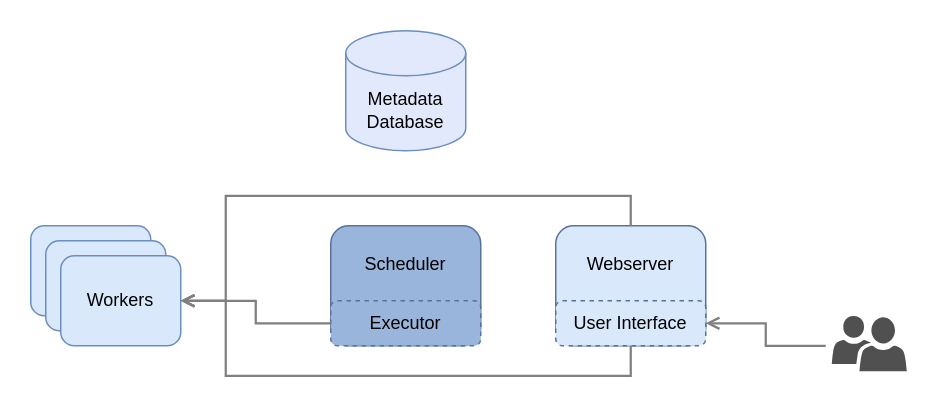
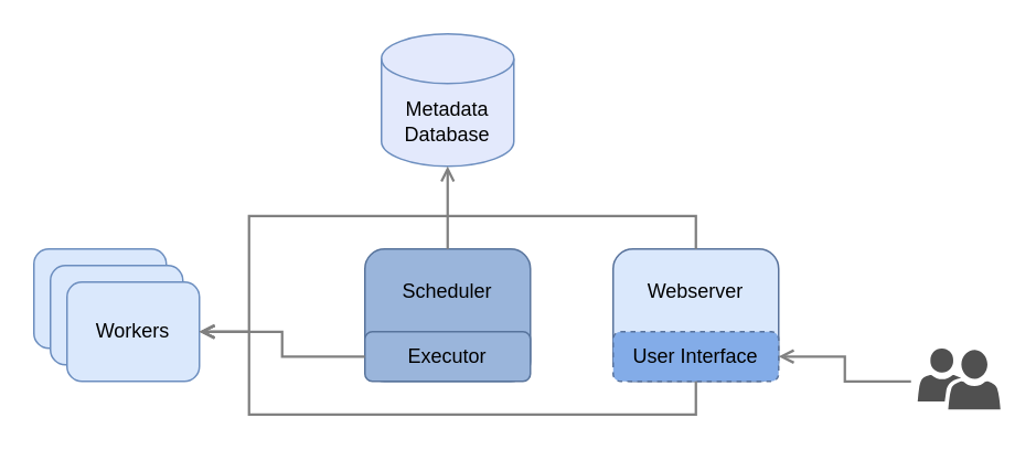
  <mxCell id="0" />
  <mxCell id="1" parent="0" />
  <mxCell id="2" value="Scheduler&lt;br&gt;&lt;br&gt;&lt;br&gt;" style="rounded=1;whiteSpace=wrap;html=1;fillColor=#9ab5db;strokeColor=#58749C;gradientColor=none;" parent="1" vertex="1"><mxGeometry x="220" y="150" width="100" height="80" as="geometry" /></mxCell>
  <mxCell id="3" value="Workers" style="rounded=1;whiteSpace=wrap;html=1;fillColor=#DAE8FC;strokeColor=#6c8ebf;" parent="1" vertex="1"><mxGeometry x="20" y="150" width="80" height="60" as="geometry" /></mxCell>
  <mxCell id="4" value="Metadata&lt;br&gt;Database" style="shape=cylinder3;whiteSpace=wrap;html=1;boundedLbl=1;backgroundOutline=1;size=15;fillColor=#e3e9fc;strokeColor=#6c8ebf;" vertex="1" parent="1"><mxGeometry x="230" y="20" width="80" height="80" as="geometry" /></mxCell>
  <mxCell id="5" value="Workers" style="rounded=1;whiteSpace=wrap;html=1;fillColor=#DAE8FC;strokeColor=#6c8ebf;" vertex="1" parent="1"><mxGeometry x="30" y="160" width="80" height="60" as="geometry" /></mxCell>
  <mxCell id="6" value="Workers" style="rounded=1;whiteSpace=wrap;html=1;fillColor=#DAE8FC;strokeColor=#6c8ebf;" vertex="1" parent="1"><mxGeometry x="40" y="170" width="80" height="60" as="geometry" /></mxCell>
- <mxCell id="7" value="Executor" style="rounded=1;whiteSpace=wrap;html=1;fillColor=#9ab5db;strokeColor=#58749C;gradientColor=none;dashed=1;" vertex="1" parent="1"><mxGeometry x="220" y="200" width="100" height="30" as="geometry" /></mxCell>
+ <mxCell id="7" value="Executor" style="rounded=1;whiteSpace=wrap;html=1;fillColor=#9ab5db;strokeColor=#58749C;gradientColor=none;dashed=0;" vertex="1" parent="1"><mxGeometry x="220" y="200" width="100" height="30" as="geometry" /></mxCell>
  <mxCell id="8" style="edgeStyle=orthogonalEdgeStyle;rounded=0;orthogonalLoop=1;jettySize=auto;html=1;startArrow=none;startFill=0;endArrow=open;endFill=0;strokeColor=#808080;strokeWidth=1.5;entryX=1;entryY=0.5;entryDx=0;entryDy=0;exitX=0;exitY=0.5;exitDx=0;exitDy=0;" edge="1" parent="1" source="7" target="6"><mxGeometry relative="1" as="geometry"><Array as="points"><mxPoint x="170" y="215" /><mxPoint x="170" y="200" /></Array><mxPoint x="140" y="250" as="sourcePoint" /><mxPoint x="475" y="30" as="targetPoint" /></mxGeometry></mxCell>
+ <mxCell id="9" style="edgeStyle=orthogonalEdgeStyle;rounded=0;orthogonalLoop=1;jettySize=auto;html=1;startArrow=none;startFill=0;endArrow=open;endFill=0;strokeColor=#808080;strokeWidth=1.5;entryX=0.5;entryY=1;entryDx=0;entryDy=0;exitX=0.5;exitY=0;exitDx=0;exitDy=0;entryPerimeter=0;" edge="1" parent="1" source="2" target="4"><mxGeometry relative="1" as="geometry"><Array as="points"><mxPoint x="270" y="130" /><mxPoint x="270" y="130" /></Array><mxPoint x="280" y="240" as="sourcePoint" /><mxPoint x="280" y="320" as="targetPoint" /></mxGeometry></mxCell>
  <mxCell id="10" value="Webserver&lt;br&gt;&lt;br&gt;&lt;br&gt;" style="rounded=1;whiteSpace=wrap;html=1;fillColor=#dae8fc;strokeColor=#59739c;" parent="1" vertex="1"><mxGeometry x="370" y="150" width="100" height="80" as="geometry" /></mxCell>
- <mxCell id="11" value="User Interface" style="rounded=1;whiteSpace=wrap;html=1;fillColor=#dae8fc;strokeColor=#59739c;dashed=1;" vertex="1" parent="1"><mxGeometry x="370" y="200" width="100" height="30" as="geometry" /></mxCell>
+ <mxCell id="11" value="User Interface" style="rounded=1;whiteSpace=wrap;html=1;fillColor=#83ACE8;strokeColor=#59739c;dashed=1;" vertex="1" parent="1"><mxGeometry x="370" y="200" width="100" height="30" as="geometry" /></mxCell>
  <mxCell id="12" style="edgeStyle=orthogonalEdgeStyle;rounded=0;orthogonalLoop=1;jettySize=auto;html=1;startArrow=none;startFill=0;endArrow=open;endFill=0;strokeColor=#808080;strokeWidth=1.5;exitX=0.5;exitY=0;exitDx=0;exitDy=0;entryX=1;entryY=0.5;entryDx=0;entryDy=0;" edge="1" parent="1" source="10" target="6"><mxGeometry relative="1" as="geometry"><Array as="points"><mxPoint x="420" y="130" /><mxPoint x="150" y="130" /><mxPoint x="150" y="200" /></Array><mxPoint x="280" y="160" as="sourcePoint" /><mxPoint x="150" y="130" as="targetPoint" /></mxGeometry></mxCell>
  <mxCell id="13" style="edgeStyle=orthogonalEdgeStyle;rounded=0;orthogonalLoop=1;jettySize=auto;html=1;startArrow=none;startFill=0;endArrow=open;endFill=0;strokeColor=#808080;strokeWidth=1.5;" edge="1" parent="1"><mxGeometry relative="1" as="geometry"><Array as="points"><mxPoint x="420" y="230" /><mxPoint x="420" y="250" /><mxPoint x="150" y="250" /><mxPoint x="150" y="200" /></Array><mxPoint x="420" y="230" as="sourcePoint" /><mxPoint x="120" y="200" as="targetPoint" /></mxGeometry></mxCell>
  <mxCell id="14" value="" style="sketch=0;pointerEvents=1;shadow=0;dashed=0;html=1;strokeColor=none;labelPosition=center;verticalLabelPosition=bottom;verticalAlign=top;align=center;fillColor=#505050;shape=mxgraph.mscae.intune.user_group" vertex="1" parent="1"><mxGeometry x="554" y="210" width="50" height="37" as="geometry" /></mxCell>
  <mxCell id="15" style="edgeStyle=orthogonalEdgeStyle;rounded=0;orthogonalLoop=1;jettySize=auto;html=1;startArrow=none;startFill=0;endArrow=open;endFill=0;strokeColor=#808080;strokeWidth=1.5;entryX=1;entryY=0.5;entryDx=0;entryDy=0;" edge="1" parent="1" target="11"><mxGeometry relative="1" as="geometry"><Array as="points"><mxPoint x="510" y="230" /><mxPoint x="510" y="215" /></Array><mxPoint x="550" y="230" as="sourcePoint" /><mxPoint x="280" y="290" as="targetPoint" /></mxGeometry></mxCell>
